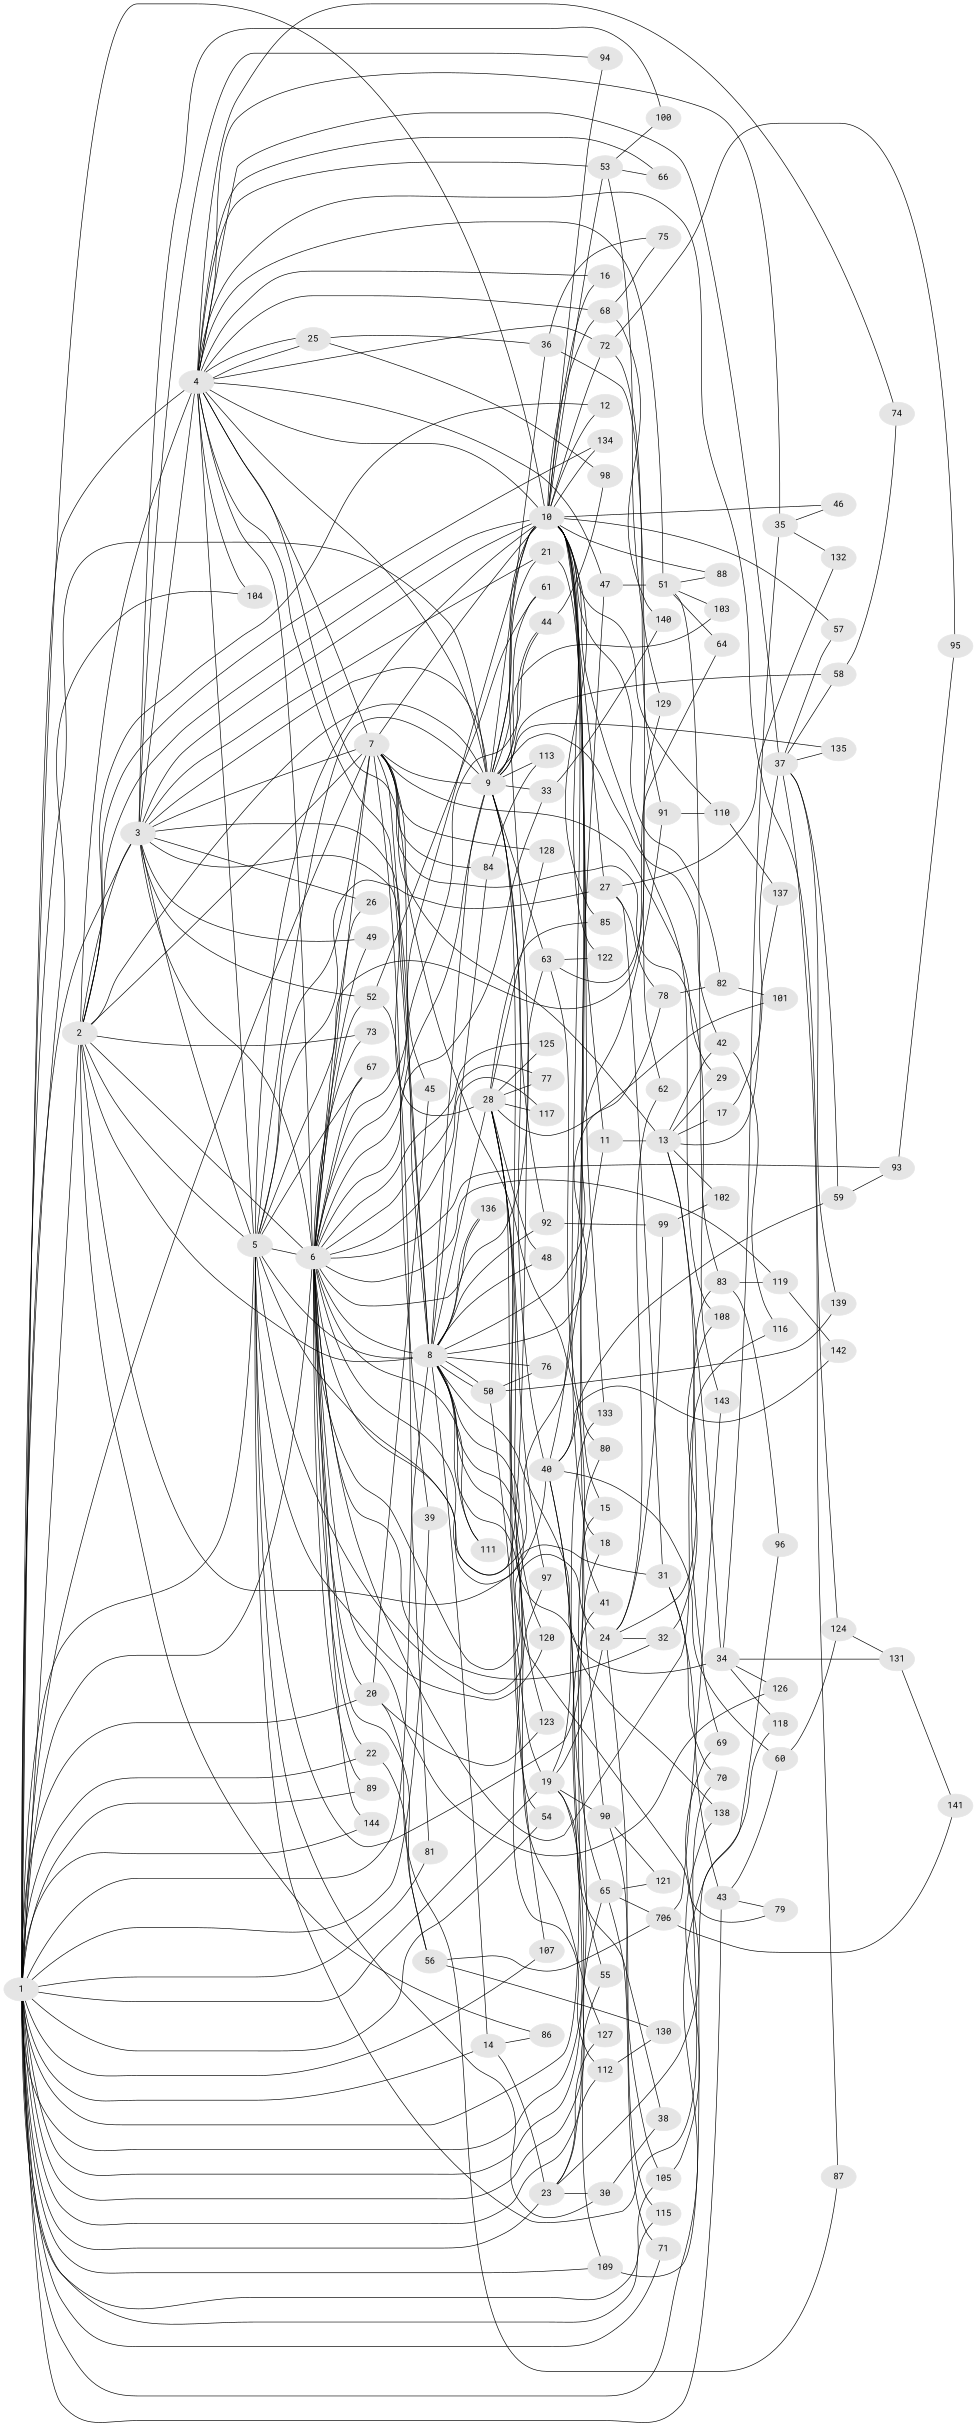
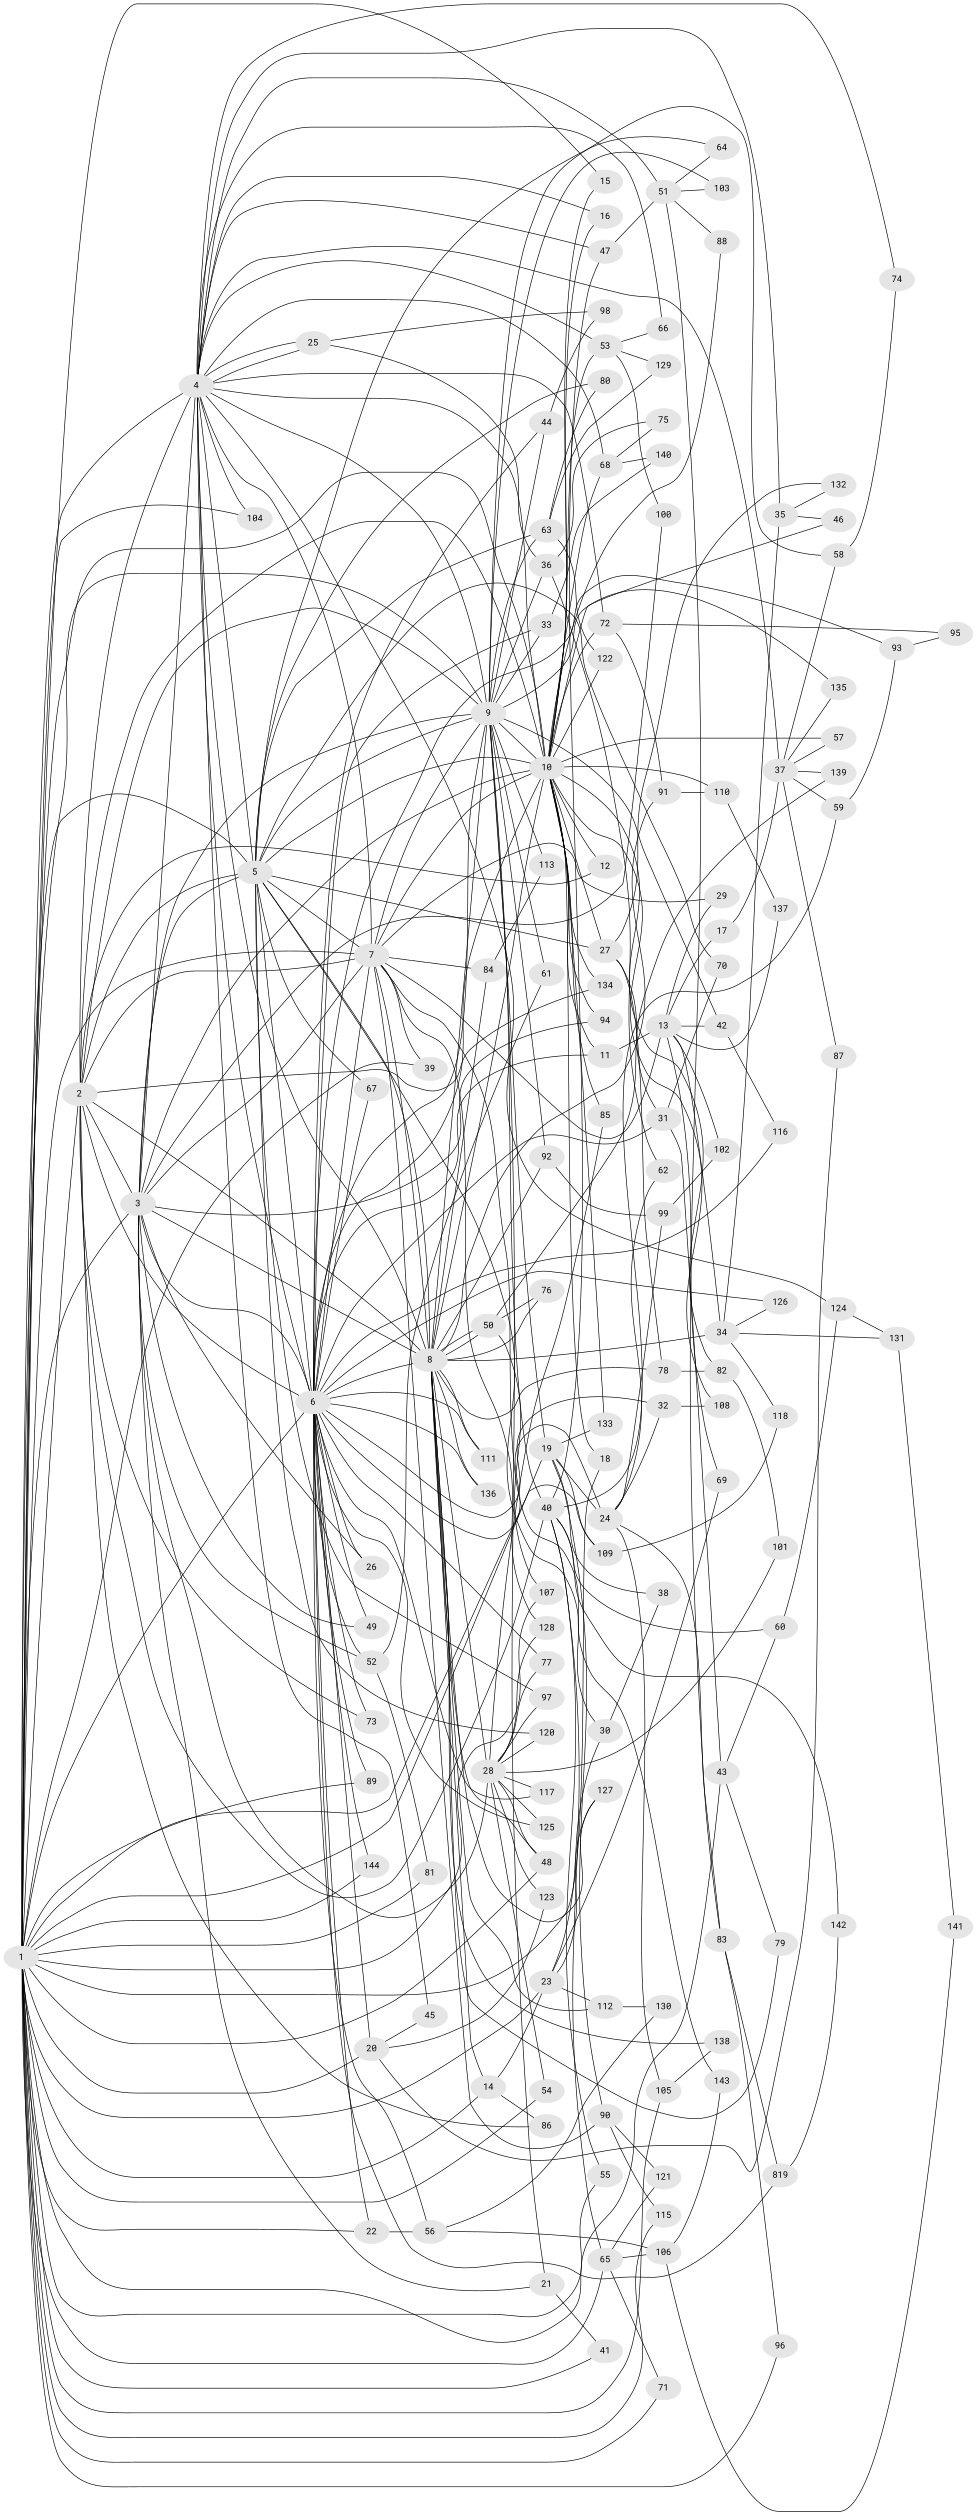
  graph {
    fontname="Roboto Mono"
    rankdir=LR
    node [color=gray90 fontname="Roboto Mono" style=filled]
    edge [fontname="Roboto Mono"]
    1
    2
    3
    4
    5
    6
    7
    8
    9
    10
    14
    15
    18
    19
    20
    22
    23
    39
    41
    43
    54
    55
    65
    71
    81
    89
    96
    104
    105
    107
    109
    115
    144
    12
    40
    73
    86
    134
    21
    26
    28
    49
    52
    94
    100
    16
    25
    35
    37
    45
    47
    51
    53
    66
    68
    72
    74
    124
    27
    30
    63
    64
    67
    70
    80
    97
    120
    11
    24
    31
    32
    33
    44
    56
    77
    93
    111
    116
    117
-   119
+   119 [label=819]
    125
    126
    136
    13
    29
    84
    90
    128
    143
    34
    48
    50
    76
    78
    79
    91
    92
    112
    127
    138
    36
    42
    58
    61
    103
    113
    135
    46
    57
    82
    85
    88
    108
    110
    122
    133
    38
    87
    123
    69
    60
-   106 [label=706]
+   106
    121
    118
    59
    142
    101
    17
    98
    132
    139
    83
    129
    140
    75
    95
    131
    62
    99
    130
    102
    137
    141
    1 -- 2
    1 -- 3
    1 -- 4
    1 -- 5
    1 -- 6
    1 -- 7
-   1 -- 8
+   1 -- 48
    1 -- 9
    1 -- 10
    1 -- 14
    1 -- 15
    1 -- 18
    1 -- 19
    1 -- 20
    1 -- 22
    1 -- 23
    1 -- 39
    1 -- 41
    1 -- 43
    1 -- 54
    1 -- 55
    1 -- 65
    1 -- 71
    1 -- 81
    1 -- 89
    1 -- 96
    1 -- 104
    1 -- 105
    1 -- 107
    1 -- 109
    1 -- 115
    1 -- 144
    2 -- 3
    2 -- 4
    2 -- 5
    2 -- 6
    2 -- 7
    2 -- 8
    2 -- 9
    2 -- 10
    2 -- 12
    2 -- 40
    2 -- 73
    2 -- 86
    2 -- 134
    3 -- 4
    3 -- 5
    3 -- 6
    3 -- 7
    3 -- 8
    3 -- 9
    3 -- 10
    3 -- 21
    3 -- 26
    3 -- 28
    3 -- 49
    3 -- 52
    3 -- 94
    3 -- 100
    4 -- 5
    4 -- 6
    4 -- 7
    4 -- 8
    4 -- 9
    4 -- 10
    4 -- 104
    4 -- 16
    4 -- 25
    4 -- 25
    4 -- 35
    4 -- 37
    4 -- 45
    4 -- 47
    4 -- 51
    4 -- 53
    4 -- 66
    4 -- 68
    4 -- 72
    4 -- 74
    4 -- 124
    5 -- 6
    5 -- 7
    5 -- 8
    5 -- 9
    5 -- 10
    5 -- 27
    5 -- 30
    5 -- 63
    5 -- 64
    5 -- 67
    5 -- 70
    5 -- 80
    5 -- 97
    5 -- 120
    6 -- 7
    6 -- 8
    6 -- 9
    6 -- 10
    6 -- 20
    6 -- 22
    6 -- 89
    6 -- 144
    6 -- 73
    6 -- 26
    6 -- 49
    6 -- 52
    6 -- 67
    6 -- 11
    6 -- 24
    6 -- 31
    6 -- 32
    6 -- 33
    6 -- 44
    6 -- 56
    6 -- 77
    6 -- 93
    6 -- 111
    6 -- 116
    6 -- 117
    6 -- 119
    6 -- 125
    6 -- 126
    6 -- 136
    7 -- 8
    7 -- 9
    7 -- 10
    7 -- 39
    7 -- 13
    7 -- 29
    7 -- 84
    7 -- 90
    7 -- 128
    7 -- 143
    8 -- 9
    8 -- 10
    8 -- 14
    8 -- 28
    8 -- 111
    8 -- 136
    8 -- 84
    8 -- 34
    8 -- 48
    8 -- 50
    8 -- 50
    8 -- 76
    8 -- 78
    8 -- 79
    8 -- 91
    8 -- 92
    8 -- 112
    8 -- 127
    8 -- 138
    9 -- 10
    9 -- 19
    9 -- 40
    9 -- 21
    9 -- 63
    9 -- 33
    9 -- 44
    9 -- 92
    9 -- 36
    9 -- 42
    9 -- 58
    9 -- 61
    9 -- 103
    9 -- 113
    9 -- 135
    10 -- 15
    10 -- 18
    10 -- 12
    10 -- 134
    10 -- 94
    10 -- 16
    10 -- 53
    10 -- 68
    10 -- 72
    10 -- 27
    10 -- 11
    10 -- 46
    10 -- 57
    10 -- 82
    10 -- 85
    10 -- 88
    10 -- 108
    10 -- 110
    10 -- 122
    10 -- 133
    14 -- 23
    14 -- 86
    19 -- 109
    19 -- 24
    19 -- 90
    19 -- 133
    19 -- 38
    20 -- 45
    20 -- 87
    20 -- 123
    22 -- 56
    23 -- 30
    23 -- 112
    23 -- 127
    23 -- 69
    43 -- 79
    43 -- 60
    65 -- 71
    65 -- 106
    65 -- 121
    105 -- 138
    109 -- 118
    40 -- 55
    40 -- 65
    40 -- 47
    40 -- 60
    40 -- 59
    40 -- 142
    21 -- 41
    28 -- 54
    28 -- 97
    28 -- 120
    28 -- 77
    28 -- 117
    28 -- 125
    28 -- 128
    28 -- 48
    28 -- 85
    28 -- 123
    28 -- 101
    52 -- 81
    52 -- 61
    25 -- 36
    25 -- 98
    35 -- 46
    35 -- 132
    37 -- 58
    37 -- 135
    37 -- 57
    37 -- 87
    37 -- 59
    37 -- 139
    47 -- 51
    51 -- 64
    51 -- 103
    51 -- 88
    51 -- 83
    53 -- 100
    53 -- 66
    53 -- 129
    68 -- 140
    68 -- 75
    72 -- 91
    72 -- 95
    124 -- 131
    27 -- 31
    27 -- 78
    27 -- 132
    30 -- 38
    63 -- 80
    63 -- 122
    63 -- 129
    11 -- 13
    24 -- 105
    24 -- 32
    24 -- 83
    24 -- 62
    24 -- 99
    31 -- 43
    31 -- 70
    32 -- 108
    33 -- 140
    44 -- 98
    56 -- 106
    56 -- 130
    93 -- 95
    119 -- 142
    13 -- 29
    13 -- 34
    13 -- 42
    13 -- 69
    13 -- 17
    13 -- 102
    13 -- 137
    84 -- 113
    90 -- 115
    90 -- 121
    34 -- 35
    34 -- 126
    34 -- 118
    34 -- 131
    50 -- 107
    50 -- 76
    50 -- 139
    78 -- 82
    91 -- 110
    92 -- 99
    112 -- 130
    36 -- 75
    36 -- 62
    42 -- 116
    58 -- 74
    82 -- 101
    110 -- 137
    60 -- 124
    106 -- 143
    106 -- 141
    59 -- 93
    17 -- 37
    83 -- 96
    83 -- 119
    131 -- 141
    99 -- 102
  }
